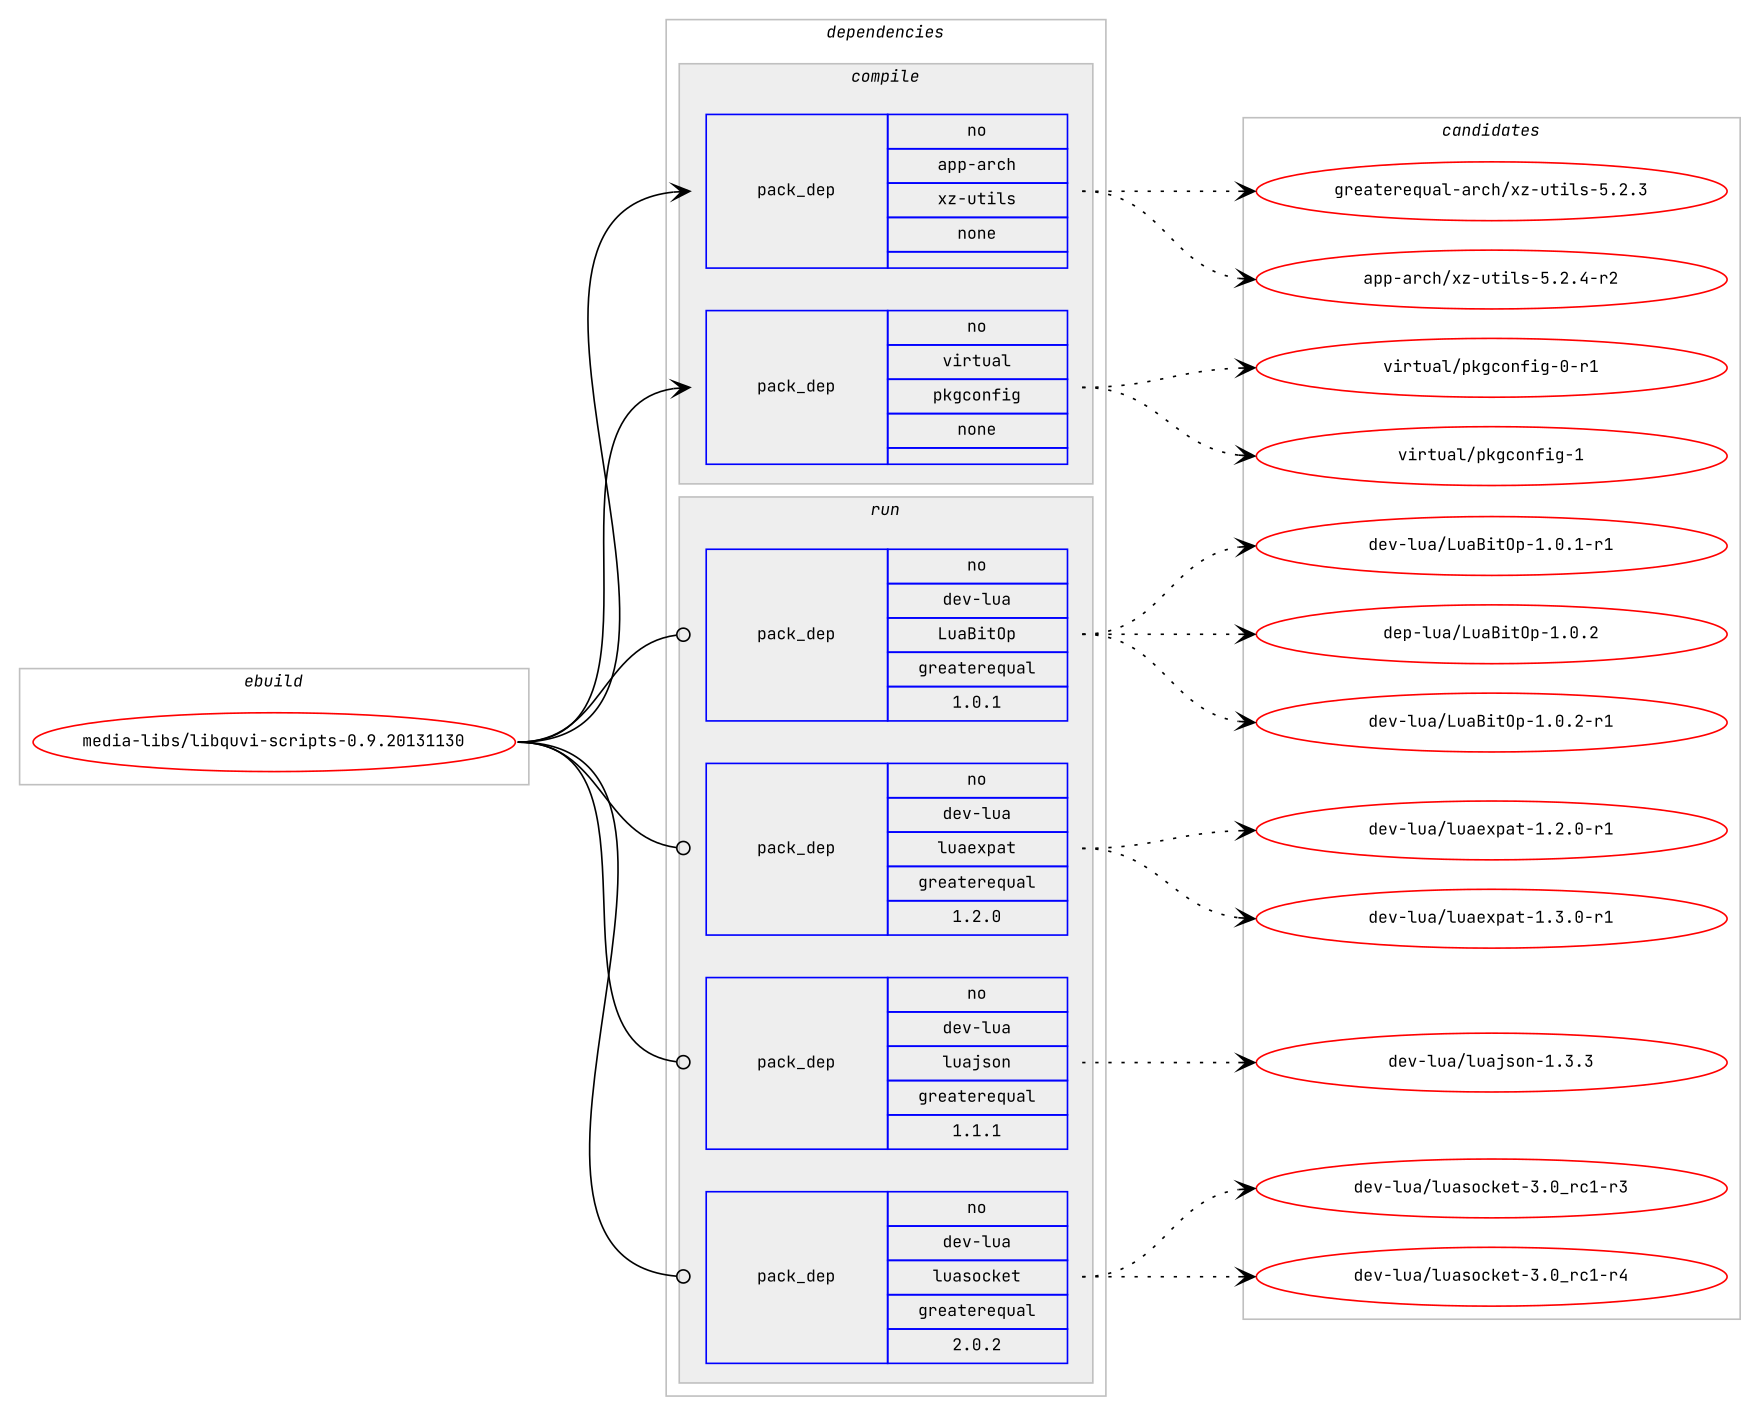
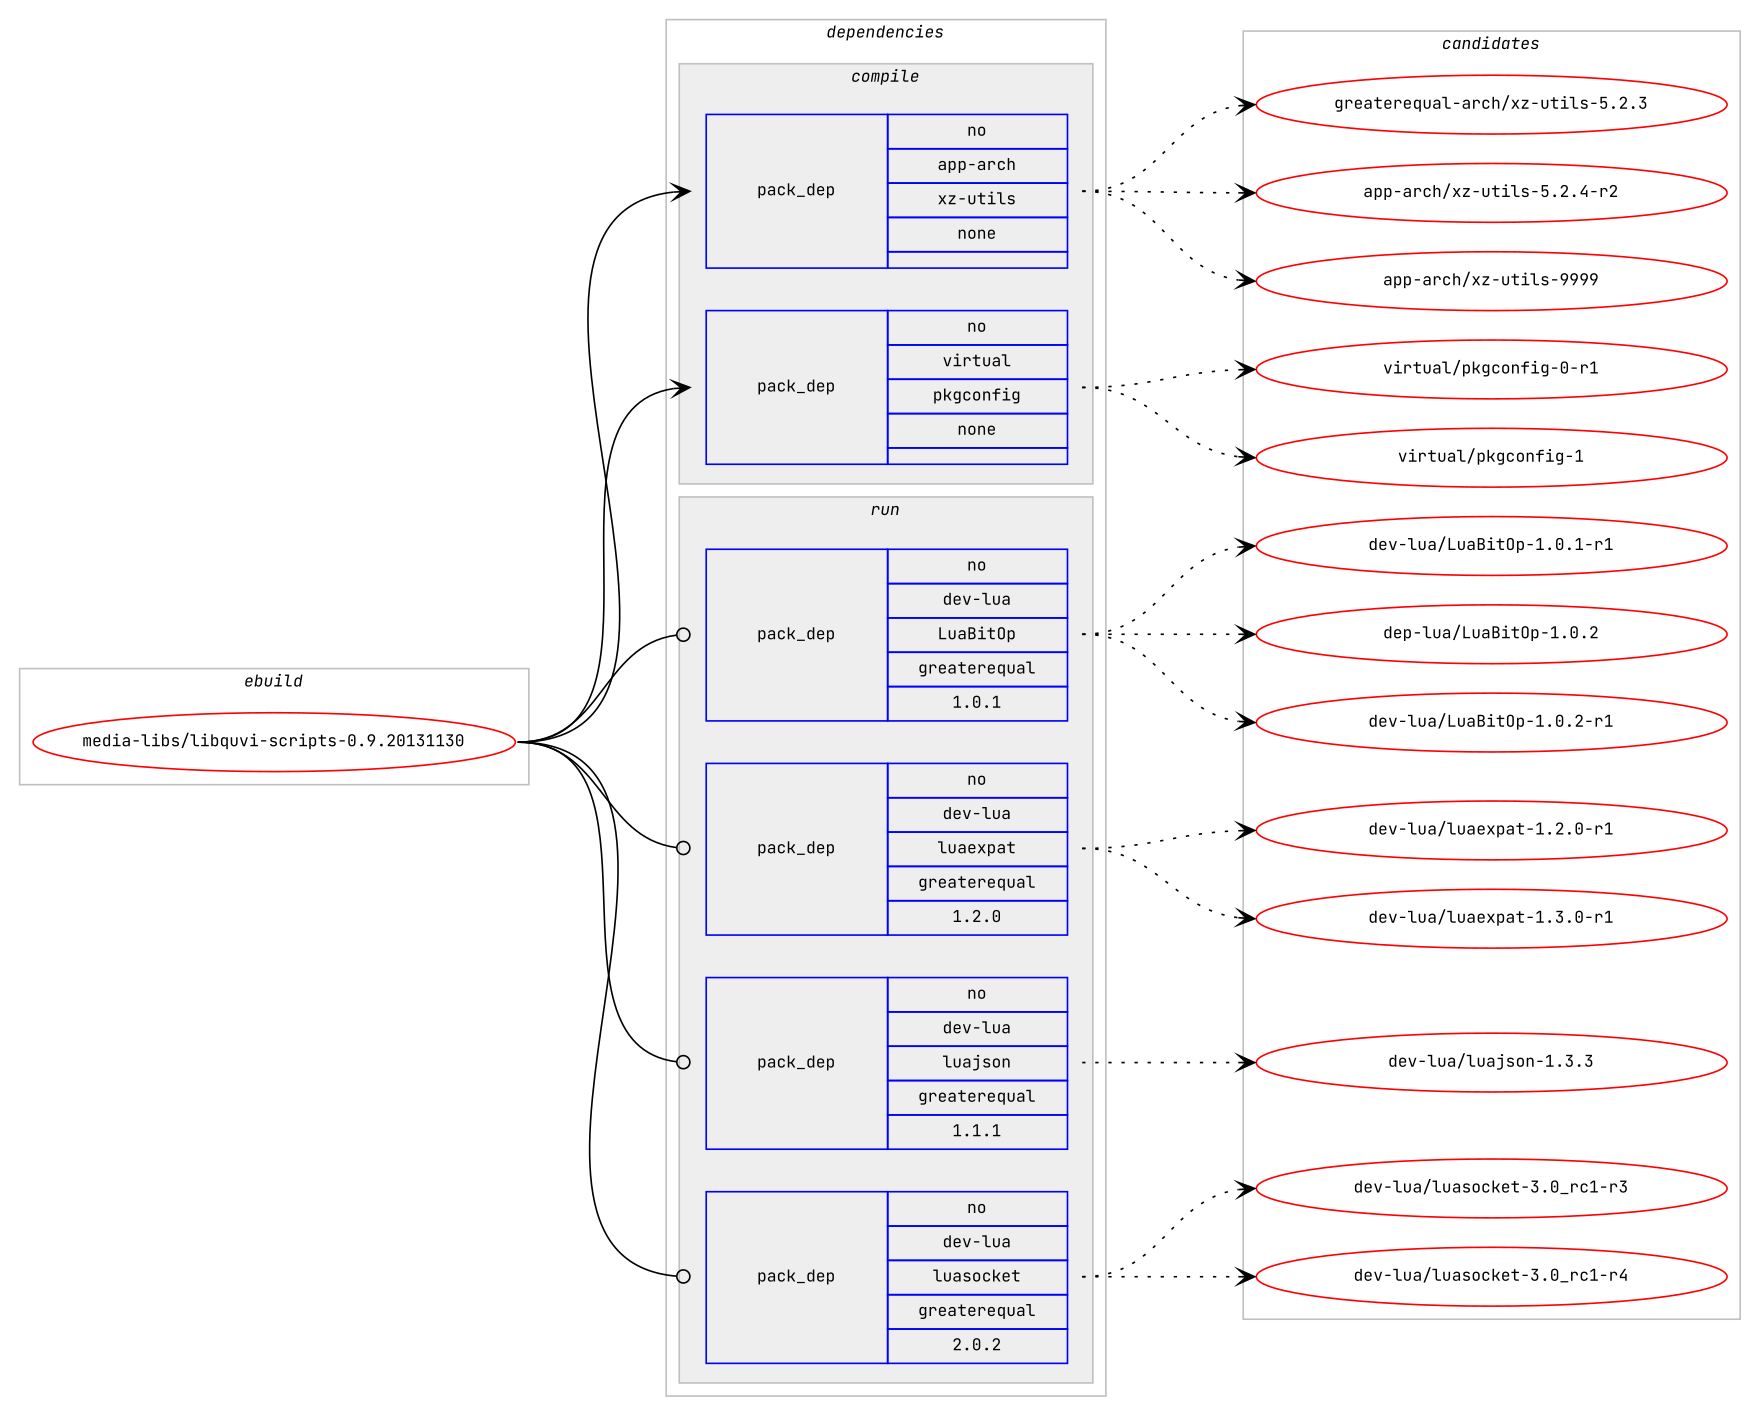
  digraph {
    compound=true
    concentrate=true
    fontname="JetBrains Mono"
    fontsize=10
    newrank=true
    rankdir=LR
    ranksep=1.5
    node [color=red fontname="JetBrains Mono" fontsize=10]
    edge [arrowhead=vee fontname="JetBrains Mono" headport=w style=dotted tailport=e weight=100]
    n1 [label="media-libs/libquvi-scripts-0.9.20131130" width=4]
    n2 [color=blue label=<<TABLE BORDER="0" CELLBORDER="1" CELLSPACING="0" CELLPADDING="4" WIDTH="220"><TR><TD ROWSPAN="6" CELLPADDING="30">pack_dep</TD></TR><TR><TD WIDTH="110">no</TD></TR><TR><TD>app-arch</TD></TR><TR><TD>xz-utils</TD></TR><TR><TD>none</TD></TR><TR><TD></TD></TR></TABLE>> shape=none]
    n3 [color=blue label=<<TABLE BORDER="0" CELLBORDER="1" CELLSPACING="0" CELLPADDING="4" WIDTH="220"><TR><TD ROWSPAN="6" CELLPADDING="30">pack_dep</TD></TR><TR><TD WIDTH="110">no</TD></TR><TR><TD>virtual</TD></TR><TR><TD>pkgconfig</TD></TR><TR><TD>none</TD></TR><TR><TD></TD></TR></TABLE>> shape=none]
    n4 [color=blue label=<<TABLE BORDER="0" CELLBORDER="1" CELLSPACING="0" CELLPADDING="4" WIDTH="220"><TR><TD ROWSPAN="6" CELLPADDING="30">pack_dep</TD></TR><TR><TD WIDTH="110">no</TD></TR><TR><TD>dev-lua</TD></TR><TR><TD>LuaBitOp</TD></TR><TR><TD>greaterequal</TD></TR><TR><TD>1.0.1</TD></TR></TABLE>> shape=none]
    n5 [color=blue label=<<TABLE BORDER="0" CELLBORDER="1" CELLSPACING="0" CELLPADDING="4" WIDTH="220"><TR><TD ROWSPAN="6" CELLPADDING="30">pack_dep</TD></TR><TR><TD WIDTH="110">no</TD></TR><TR><TD>dev-lua</TD></TR><TR><TD>luaexpat</TD></TR><TR><TD>greaterequal</TD></TR><TR><TD>1.2.0</TD></TR></TABLE>> shape=none]
    n6 [color=blue label=<<TABLE BORDER="0" CELLBORDER="1" CELLSPACING="0" CELLPADDING="4" WIDTH="220"><TR><TD ROWSPAN="6" CELLPADDING="30">pack_dep</TD></TR><TR><TD WIDTH="110">no</TD></TR><TR><TD>dev-lua</TD></TR><TR><TD>luajson</TD></TR><TR><TD>greaterequal</TD></TR><TR><TD>1.1.1</TD></TR></TABLE>> shape=none]
    n7 [color=blue label=<<TABLE BORDER="0" CELLBORDER="1" CELLSPACING="0" CELLPADDING="4" WIDTH="220"><TR><TD ROWSPAN="6" CELLPADDING="30">pack_dep</TD></TR><TR><TD WIDTH="110">no</TD></TR><TR><TD>dev-lua</TD></TR><TR><TD>luasocket</TD></TR><TR><TD>greaterequal</TD></TR><TR><TD>2.0.2</TD></TR></TABLE>> shape=none]
    n8 [label="greaterequal-arch/xz-utils-5.2.3" width=4]
    n9 [label="app-arch/xz-utils-5.2.4-r2" width=4]
+   n10 [label="app-arch/xz-utils-9999" width=4]
    n11 [label="virtual/pkgconfig-0-r1" width=4]
    n12 [label="virtual/pkgconfig-1" width=4]
    n13 [label="dev-lua/LuaBitOp-1.0.1-r1" width=4]
    n14 [label="dep-lua/LuaBitOp-1.0.2" width=4]
    n15 [label="dev-lua/LuaBitOp-1.0.2-r1" width=4]
    n16 [label="dev-lua/luaexpat-1.2.0-r1" width=4]
    n17 [label="dev-lua/luaexpat-1.3.0-r1" width=4]
    n18 [label="dev-lua/luajson-1.3.3" width=4]
    n19 [label="dev-lua/luasocket-3.0_rc1-r3" width=4]
    n20 [label="dev-lua/luasocket-3.0_rc1-r4" width=4]
    subgraph cluster_1 {
      color=gray
      label=<<i>ebuild</i>>
      rank=same
      n1
    }
    subgraph cluster_2 {
      color=gray
      label=<<i>dependencies</i>>
      subgraph cluster_3 {
        color=gray
        fillcolor="#eeeeee"
        label=<<i>compile</i>>
        style=filled
        subgraph sub_4 {
          color=gray
          fillcolor="#eeeeee"
          label=<<i>compile</i>>
          style=filled
          n2
        }
        subgraph sub_5 {
          color=gray
          fillcolor="#eeeeee"
          label=<<i>compile</i>>
          style=filled
          n3
        }
      }
      subgraph cluster_6 {
        color=gray
        fillcolor="#eeeeee"
        label=<<i>compile and run</i>>
        style=filled
      }
      subgraph cluster_7 {
        color=gray
        fillcolor="#eeeeee"
        label=<<i>run</i>>
        style=filled
        subgraph sub_8 {
          color=gray
          fillcolor="#eeeeee"
          label=<<i>run</i>>
          style=filled
          n4
        }
        subgraph sub_9 {
          color=gray
          fillcolor="#eeeeee"
          label=<<i>run</i>>
          style=filled
          n5
        }
        subgraph sub_10 {
          color=gray
          fillcolor="#eeeeee"
          label=<<i>run</i>>
          style=filled
          n6
        }
        subgraph sub_11 {
          color=gray
          fillcolor="#eeeeee"
          label=<<i>run</i>>
          style=filled
          n7
        }
      }
    }
    subgraph cluster_12 {
      color=gray
      label=<<i>candidates</i>>
      rank=same
      subgraph sub_13 {
        color=black
        label=<<i>candidates</i>>
        nodesep=1
        rank=same
        n8
        n9
+       n10
      }
      subgraph sub_14 {
        color=black
        label=<<i>candidates</i>>
        nodesep=1
        rank=same
        n11
        n12
      }
      subgraph sub_15 {
        color=black
        label=<<i>candidates</i>>
        nodesep=1
        rank=same
        n13
        n14
        n15
      }
      subgraph sub_16 {
        color=black
        label=<<i>candidates</i>>
        nodesep=1
        rank=same
        n16
        n17
      }
      subgraph sub_17 {
        color=black
        label=<<i>candidates</i>>
        nodesep=1
        rank=same
        n18
      }
      subgraph sub_18 {
        color=black
        label=<<i>candidates</i>>
        nodesep=1
        rank=same
        n19
        n20
      }
    }
    n1 -> n2 [style=solid weight=20]
    n1 -> n3 [style=solid weight=20]
    n1 -> n4 [arrowhead=odot style=solid weight=20]
    n1 -> n5 [arrowhead=odot style=solid weight=20]
    n1 -> n6 [arrowhead=odot style=solid weight=20]
    n1 -> n7 [arrowhead=odot style=solid weight=20]
    n2 -> n8
    n2 -> n9
+   n2 -> n10
    n3 -> n11
    n3 -> n12
    n4 -> n13
    n4 -> n14
    n4 -> n15
    n5 -> n16
    n5 -> n17
    n6 -> n18
    n7 -> n19
    n7 -> n20
  }
